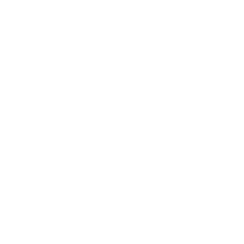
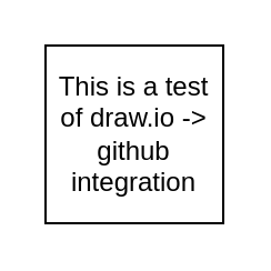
  <mxCell id="0" />
  <mxCell id="1" parent="0" />
+ <mxCell id="2" value="This is a test of draw.io -&amp;gt; github integration" style="whiteSpace=wrap;html=1;aspect=fixed;" parent="1" vertex="1"><mxGeometry x="20" y="20" width="80" height="80" as="geometry" /></mxCell>
